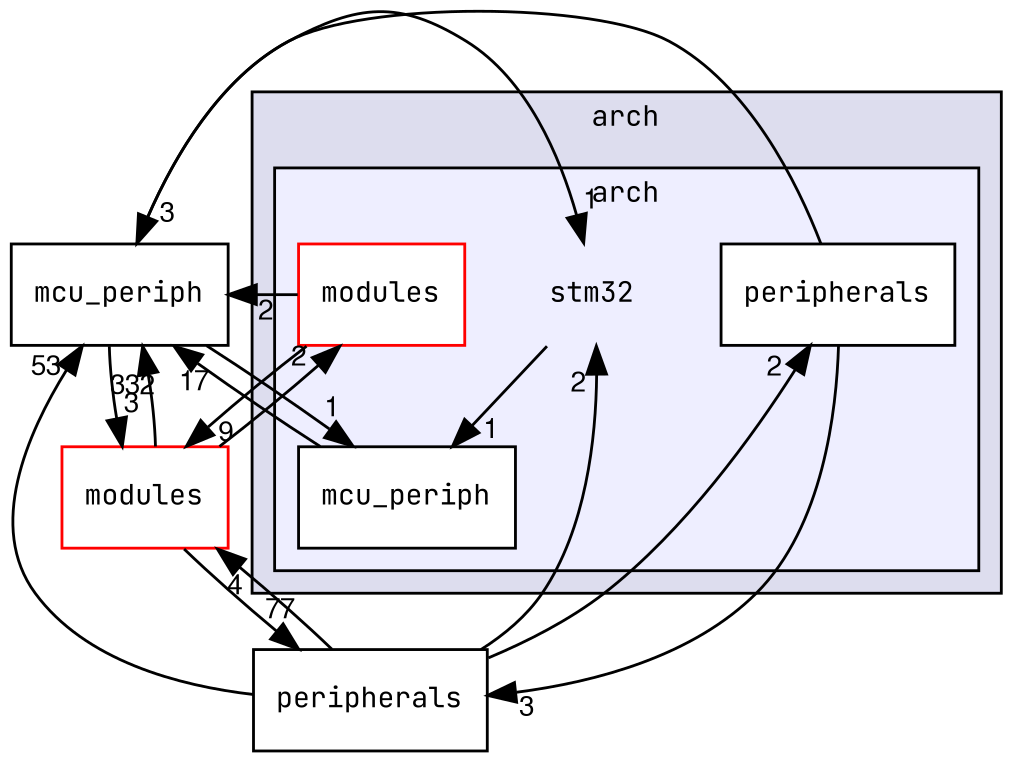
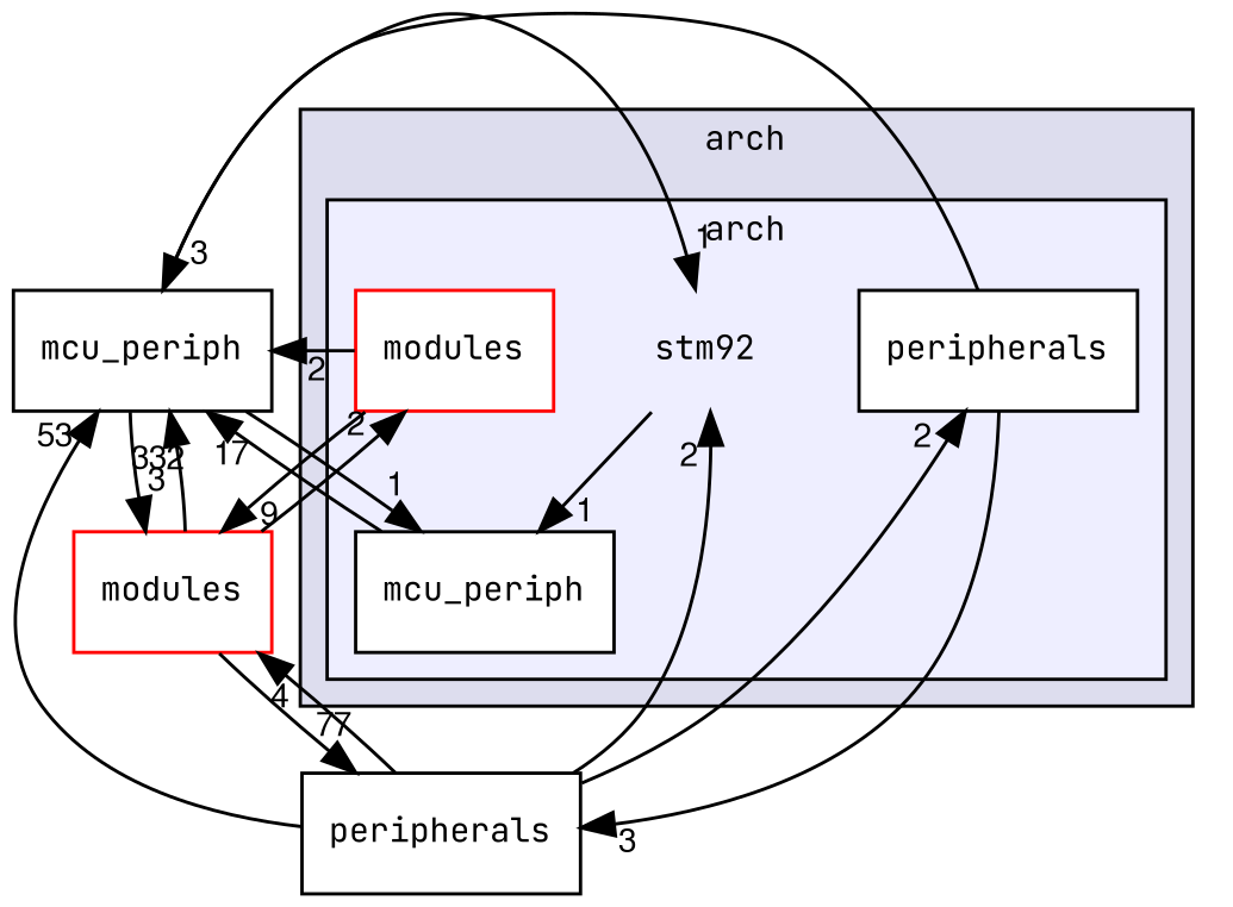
  digraph {
    compound=true
    fontname="JetBrains Mono"
    node [fontname="JetBrains Mono" fontsize=10 shape=box fillcolor=white style=filled]
    edge [headlabel=2 labeldistance=1.5 labelfontname=FreeSans labelfontsize=10 fontname="JetBrains Mono"]
-   n1 [label=stm32 shape=plaintext fillcolor="" style=""]
+   n1 [label=stm92 shape=plaintext fillcolor="" style=""]
    n2 [color=black label=mcu_periph]
    n3 [color=red label=modules]
    n4 [color=black label=peripherals]
    n5 [label=mcu_periph fillcolor="" style=""]
    n6 [color=red label=modules]
    n7 [label=peripherals fillcolor="" style=""]
    subgraph cluster_1 {
      bgcolor="#ddddee"
      fontsize=10
      label=arch
      pencolor=black
      subgraph cluster_2 {
        bgcolor="#eeeeff"
        fontsize=10
        pencolor=black
        n1
        n2
        n3
        n4
      }
    }
    n1 -> n2 [headlabel=1]
    n2 -> n5 [headlabel=17]
    n3 -> n5
    n3 -> n6 [headlabel=9]
    n4 -> n5 [headlabel=3]
    n4 -> n7 [headlabel=3]
    n5 -> n1 [headlabel=1]
    n5 -> n2 [headlabel=1]
    n5 -> n6 [headlabel=3]
    n6 -> n3
    n6 -> n5 [headlabel=332]
    n6 -> n7 [headlabel=77]
    n7 -> n1
    n7 -> n4
    n7 -> n5 [headlabel=53]
    n7 -> n6 [headlabel=4]
  }
